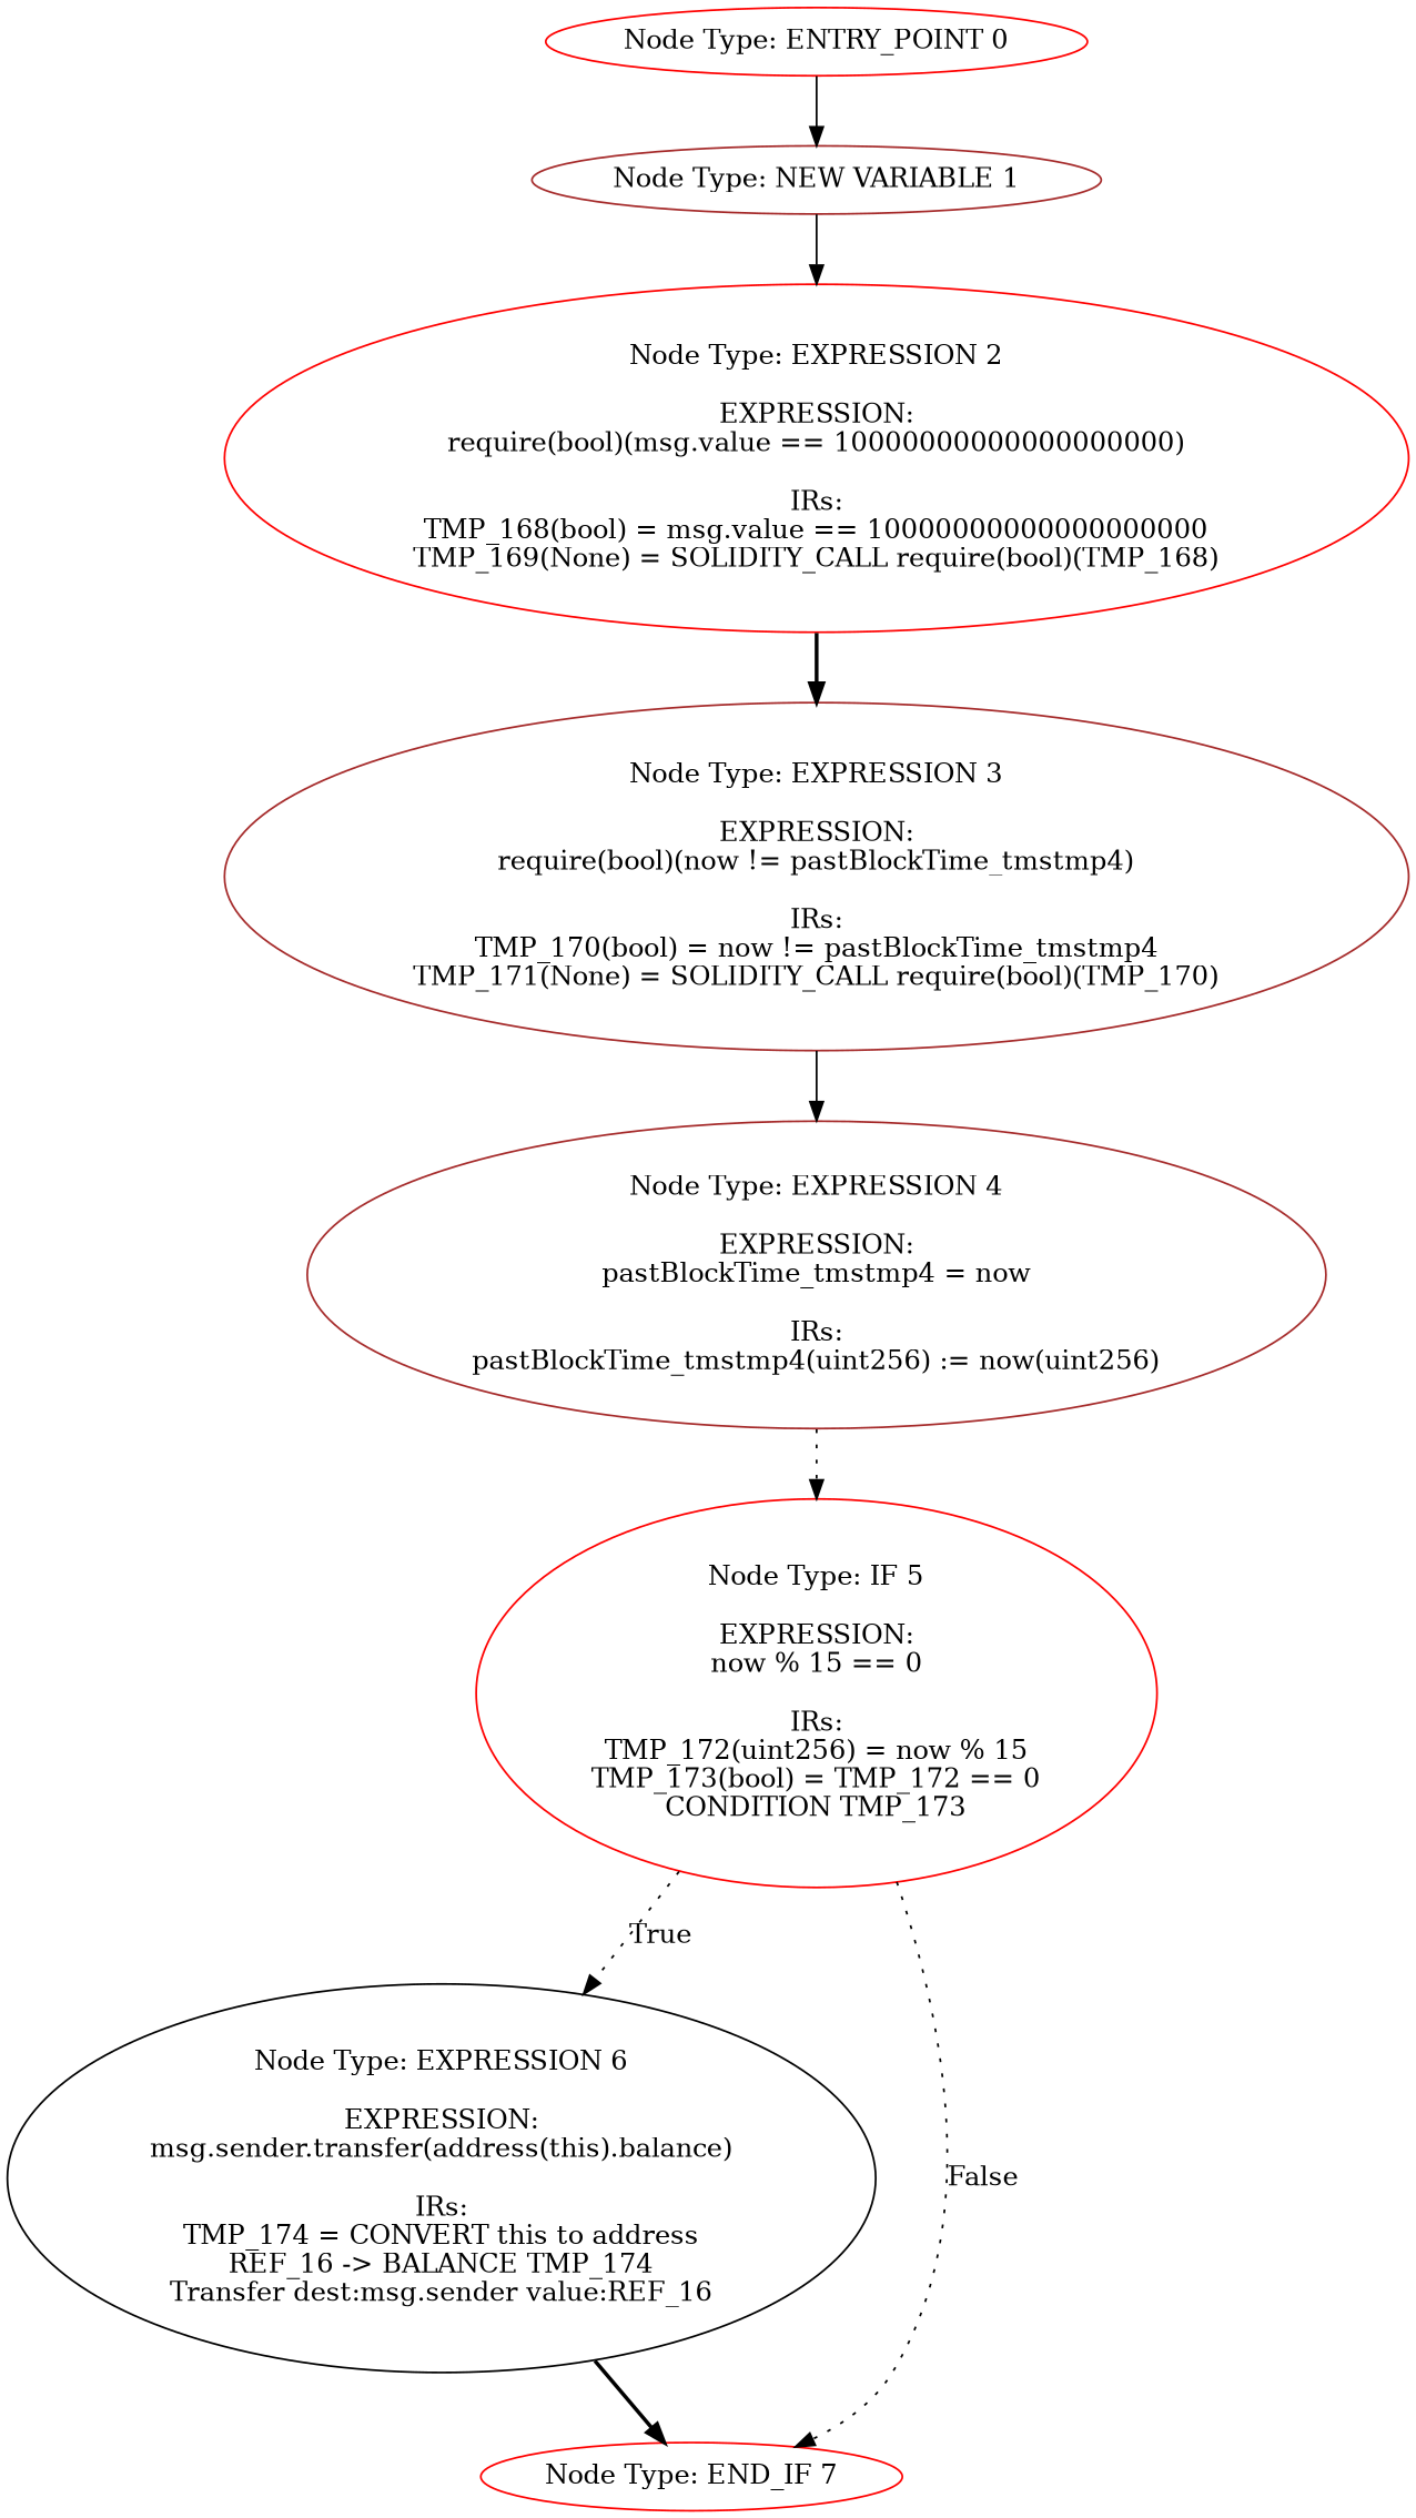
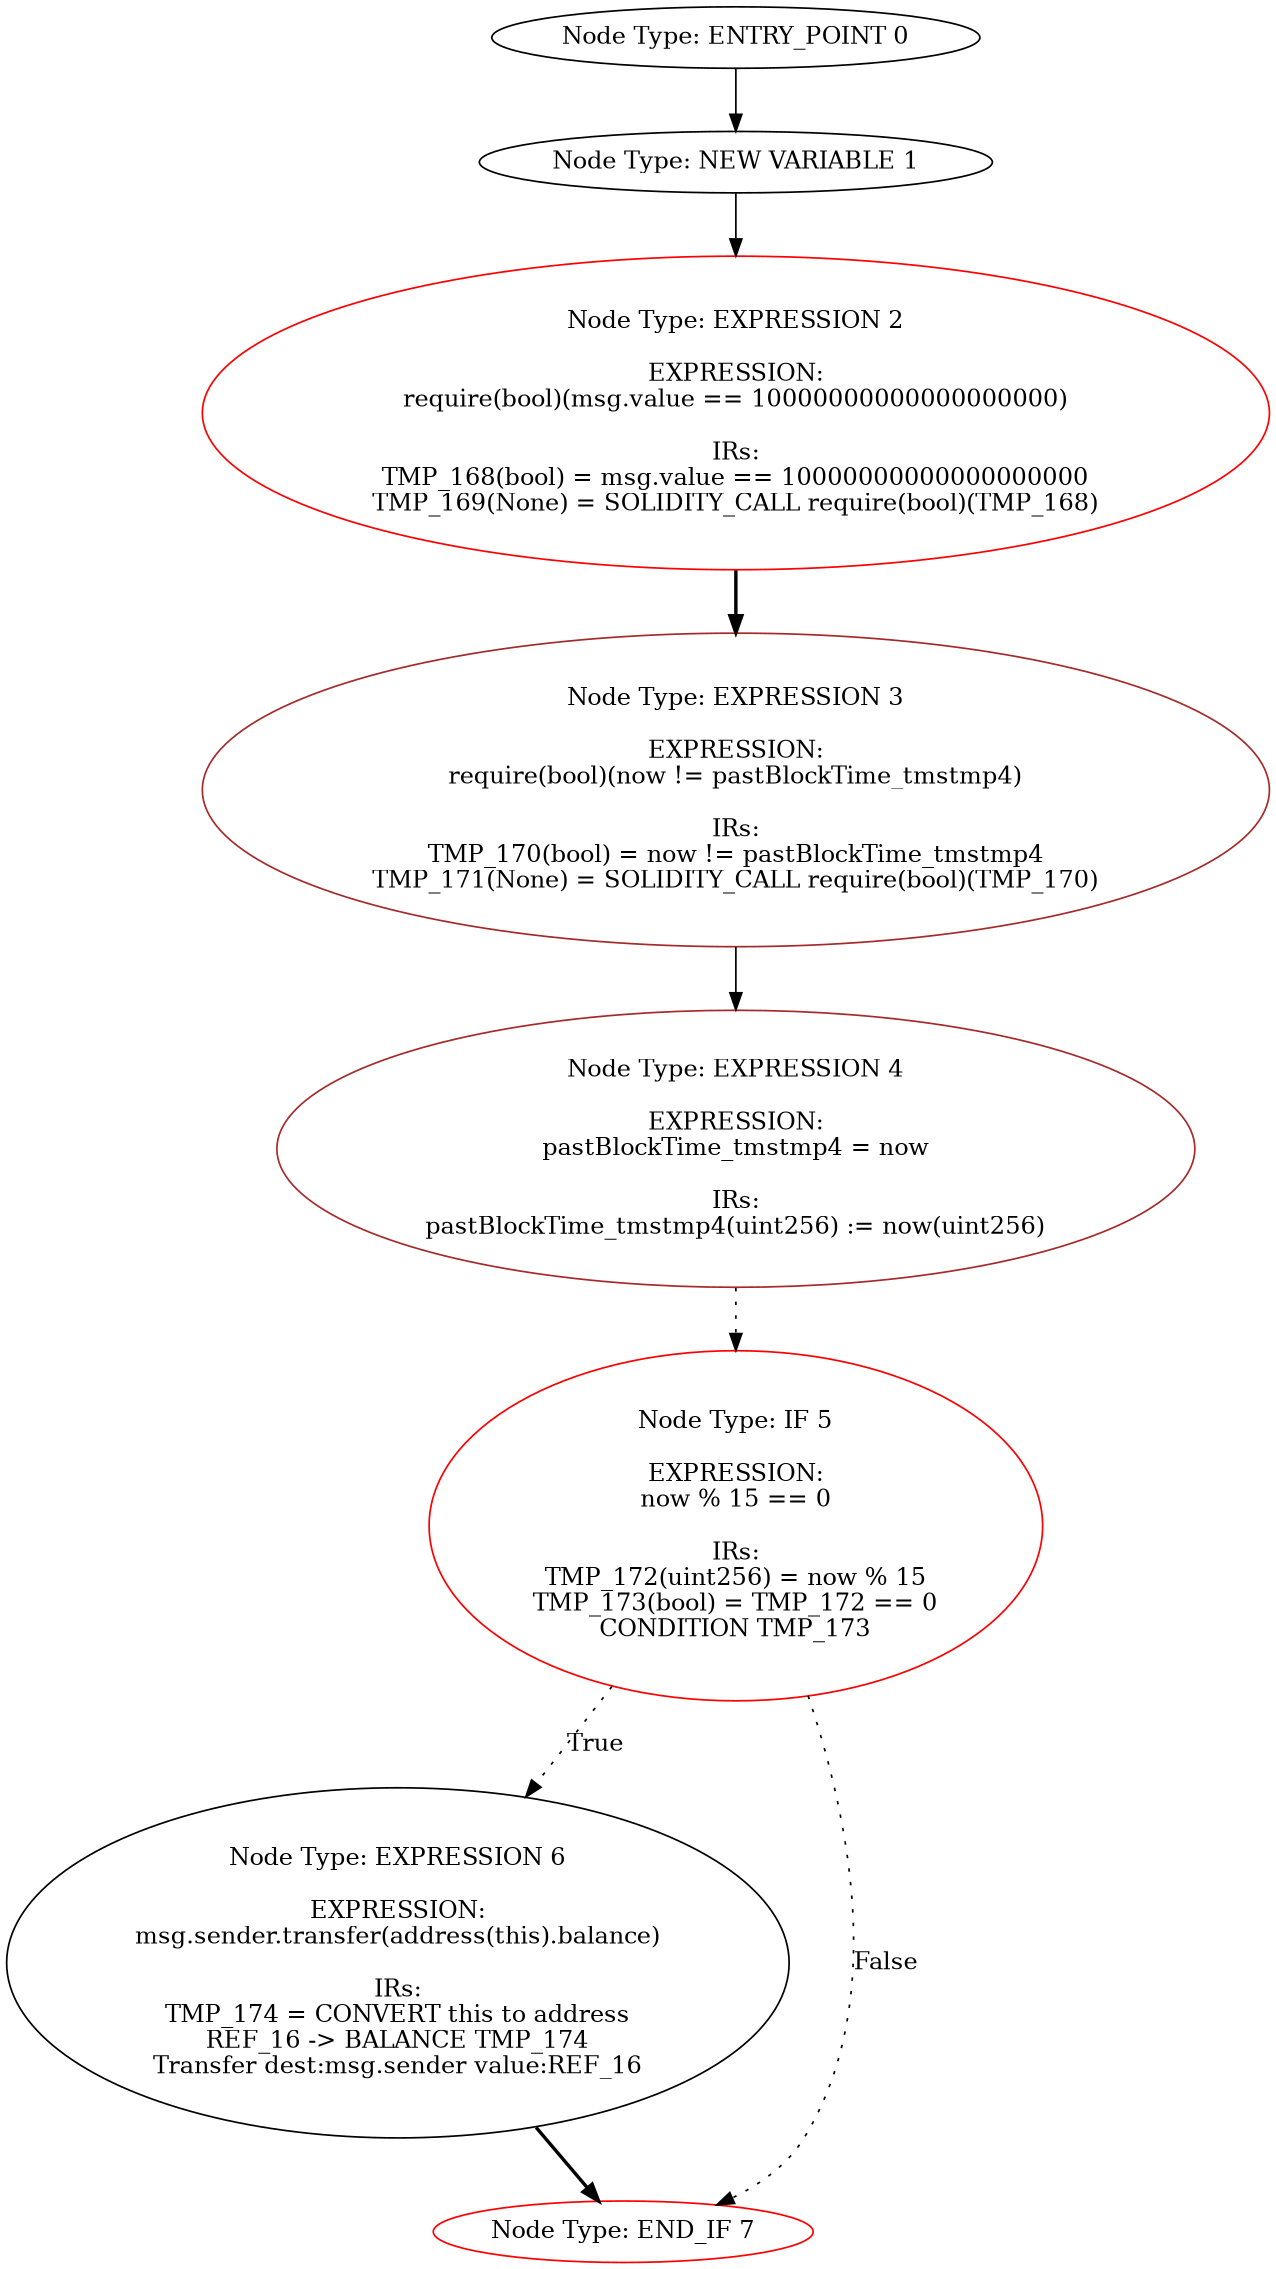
  digraph {
    node [color=red]
    edge [style=solid]
-   n1 [label="Node Type: ENTRY_POINT 0\n"]
-   n2 [color=brown label="Node Type: NEW VARIABLE 1\n"]
+   n1 [color=black label="Node Type: ENTRY_POINT 0\n"]
+   n2 [color=black label="Node Type: NEW VARIABLE 1\n"]
    n3 [label="Node Type: EXPRESSION 2\n\nEXPRESSION:\nrequire(bool)(msg.value == 10000000000000000000)\n\nIRs:\nTMP_168(bool) = msg.value == 10000000000000000000\nTMP_169(None) = SOLIDITY_CALL require(bool)(TMP_168)"]
    n4 [color=brown label="Node Type: EXPRESSION 3\n\nEXPRESSION:\nrequire(bool)(now != pastBlockTime_tmstmp4)\n\nIRs:\nTMP_170(bool) = now != pastBlockTime_tmstmp4\nTMP_171(None) = SOLIDITY_CALL require(bool)(TMP_170)"]
    n5 [color=brown label="Node Type: EXPRESSION 4\n\nEXPRESSION:\npastBlockTime_tmstmp4 = now\n\nIRs:\npastBlockTime_tmstmp4(uint256) := now(uint256)"]
    n6 [label="Node Type: IF 5\n\nEXPRESSION:\nnow % 15 == 0\n\nIRs:\nTMP_172(uint256) = now % 15\nTMP_173(bool) = TMP_172 == 0\nCONDITION TMP_173"]
    n7 [color=black label="Node Type: EXPRESSION 6\n\nEXPRESSION:\nmsg.sender.transfer(address(this).balance)\n\nIRs:\nTMP_174 = CONVERT this to address\nREF_16 -> BALANCE TMP_174\nTransfer dest:msg.sender value:REF_16"]
    n8 [label="Node Type: END_IF 7\n"]
    n1 -> n2
    n2 -> n3
    n3 -> n4 [style=bold]
    n4 -> n5
    n5 -> n6 [style=dotted]
    n6 -> n7 [label=True style=dotted]
    n6 -> n8 [label=False style=dotted]
    n7 -> n8 [style=bold]
  }
